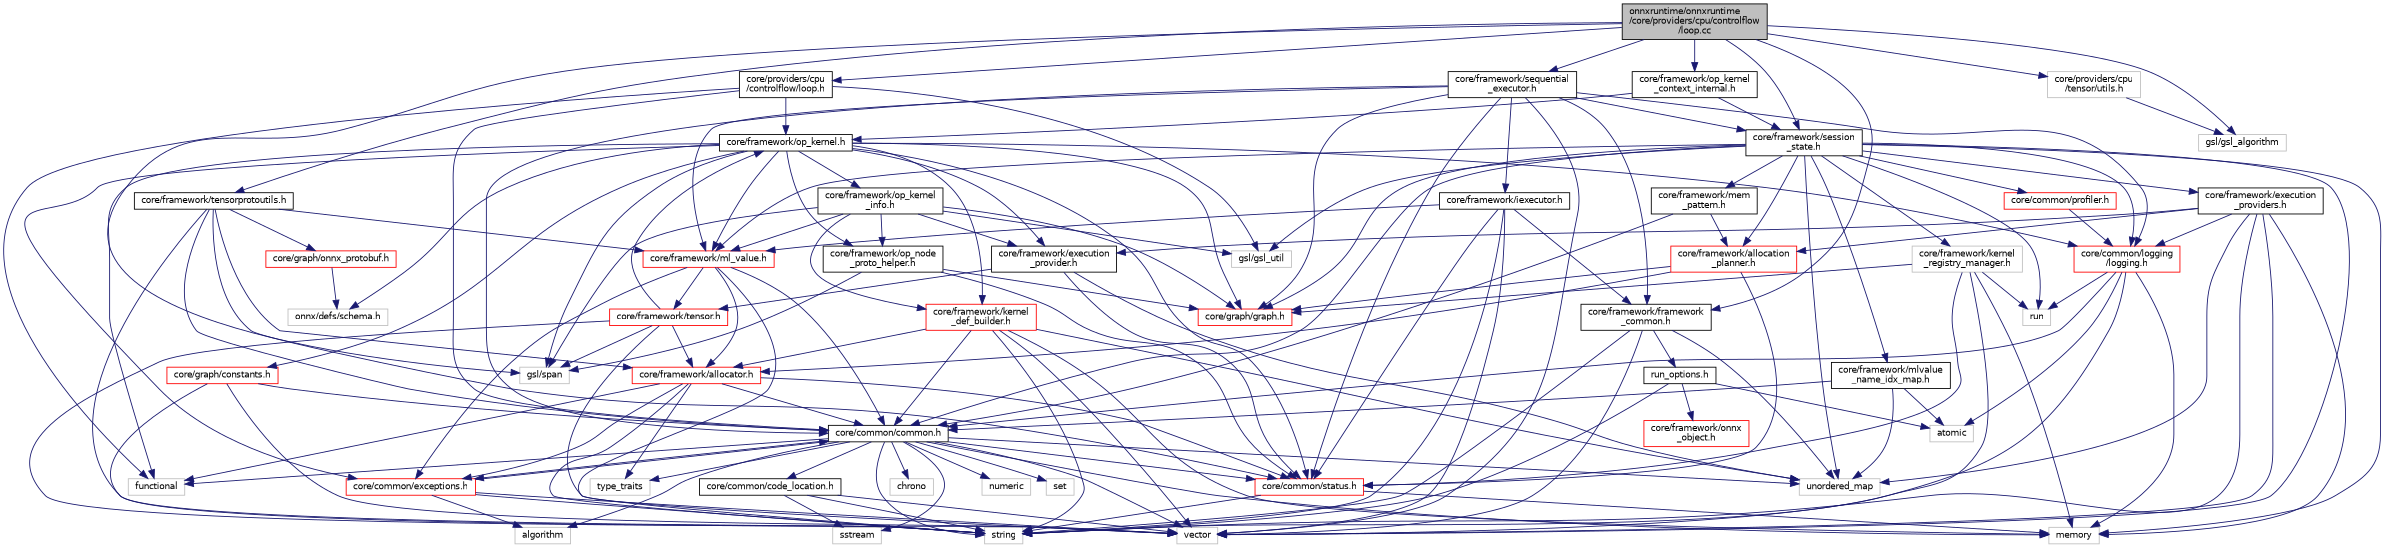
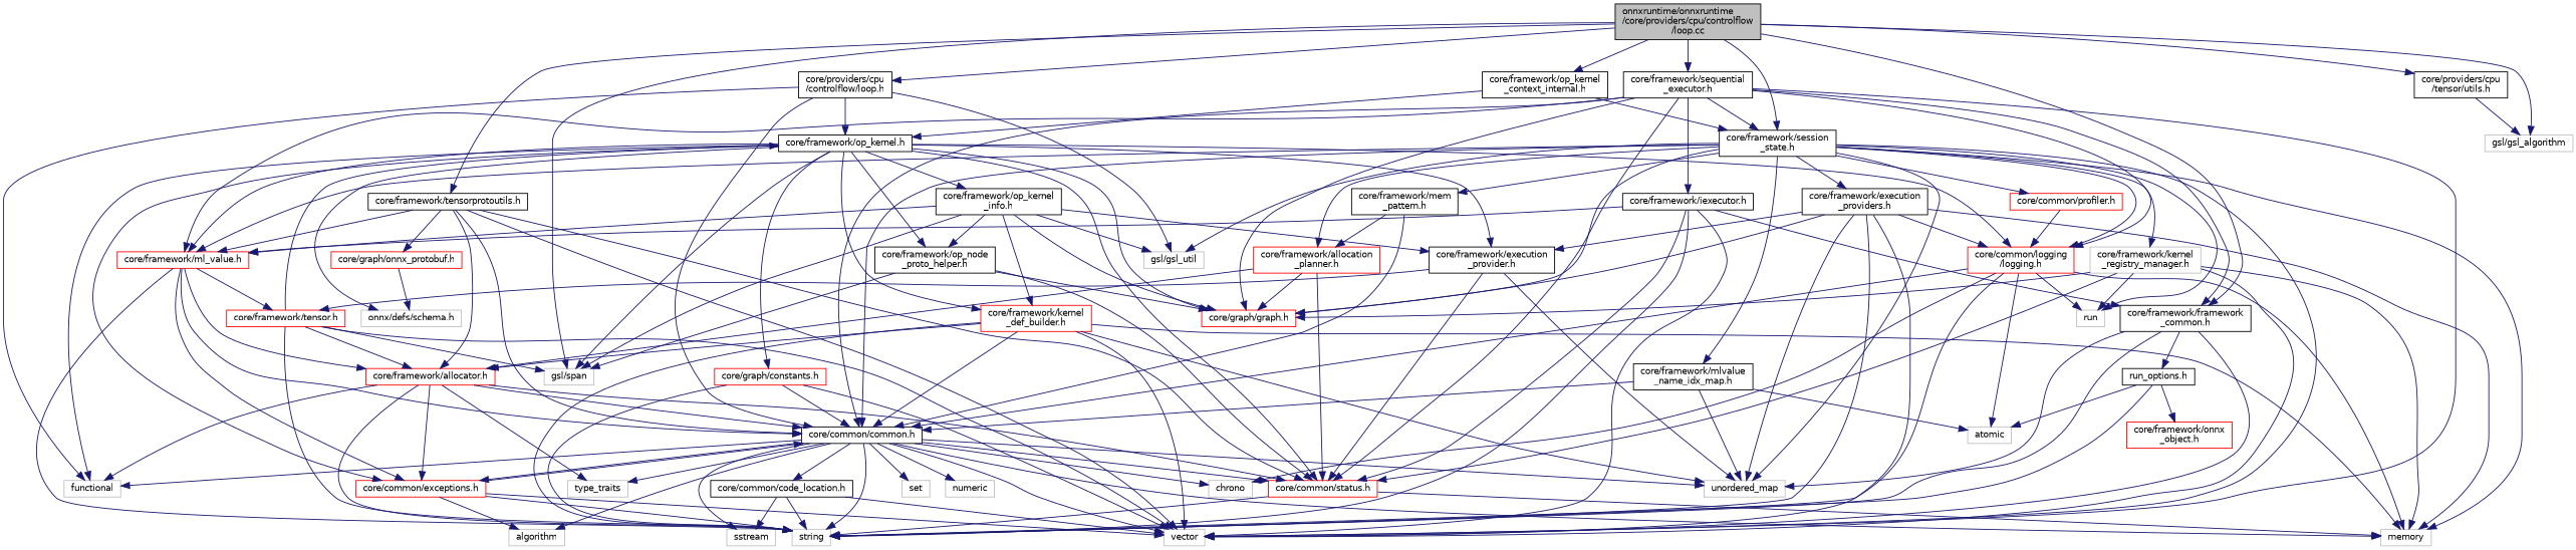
  digraph {
    node [color=black fillcolor=white fontname=Helvetica fontsize=10 shape=record style=filled]
    edge [color=midnightblue fontname=Helvetica fontsize=10 labelfontname=Helvetica labelfontsize=10 style=solid]
    n1 [fillcolor=grey75 fontcolor=black height=0.2 label="onnxruntime/onnxruntime\l/core/providers/cpu/controlflow\l/loop.cc" width=0.4]
    n2 [height=0.2 label="core/providers/cpu\l/controlflow/loop.h" width=0.4]
    n3 [color=grey75 height=0.2 label="gsl/span" width=0.4]
    n4 [height=0.2 label="core/framework/framework\l_common.h" width=0.4]
    n5 [height=0.2 label="core/framework/op_kernel\l_context_internal.h" width=0.4]
    n6 [height=0.2 label="core/framework/session\l_state.h" width=0.4]
    n7 [height=0.2 label="core/framework/sequential\l_executor.h" width=0.4]
    n8 [height=0.2 label="core/framework/tensorprotoutils.h" width=0.4]
-   n9 [color=grey75 height=0.2 label="core/providers/cpu\l/tensor/utils.h" width=0.4]
+   n9 [height=0.2 label="core/providers/cpu\l/tensor/utils.h" width=0.4]
    n10 [color=grey75 height=0.2 label="gsl/gsl_algorithm" width=0.4]
    n11 [color=grey75 height=0.2 label=functional width=0.4]
    n12 [color=grey75 height=0.2 label="gsl/gsl_util" width=0.4]
    n13 [height=0.2 label="core/common/common.h" width=0.4]
    n14 [height=0.2 label="core/framework/op_kernel.h" width=0.4]
    n15 [color=grey75 height=0.2 label=string width=0.4]
    n16 [color=grey75 height=0.2 label=unordered_map width=0.4]
    n17 [color=grey75 height=0.2 label=vector width=0.4]
    n18 [height=0.2 label="run_options.h" width=0.4]
    n19 [color=grey75 height=0.2 label=memory width=0.4]
    n20 [color=red height=0.2 label="core/common/logging\l/logging.h" width=0.4]
    n21 [color=red height=0.2 label="core/framework/ml_value.h" width=0.4]
    n22 [color=red height=0.2 label="core/graph/graph.h" width=0.4]
    n23 [color=grey75 height=0.2 label=run width=0.4]
    n24 [color=red height=0.2 label="core/common/profiler.h" width=0.4]
    n25 [color=red height=0.2 label="core/framework/allocation\l_planner.h" width=0.4]
    n26 [height=0.2 label="core/framework/execution\l_providers.h" width=0.4]
    n27 [color=grey75 height=0.2 label="core/framework/kernel\l_registry_manager.h" width=0.4]
    n28 [height=0.2 label="core/framework/mem\l_pattern.h" width=0.4]
    n29 [height=0.2 label="core/framework/mlvalue\l_name_idx_map.h" width=0.4]
    n30 [color=red height=0.2 label="core/common/status.h" width=0.4]
    n31 [height=0.2 label="core/framework/iexecutor.h" width=0.4]
    n32 [color=red height=0.2 label="core/framework/allocator.h" width=0.4]
    n33 [color=red height=0.2 label="core/graph/onnx_protobuf.h" width=0.4]
    n34 [color=grey75 height=0.2 label=algorithm width=0.4]
    n35 [color=grey75 height=0.2 label=numeric width=0.4]
    n36 [color=grey75 height=0.2 label=set width=0.4]
    n37 [color=grey75 height=0.2 label=sstream width=0.4]
    n38 [color=grey75 height=0.2 label=type_traits width=0.4]
    n39 [color=grey75 height=0.2 label=chrono width=0.4]
    n40 [height=0.2 label="core/common/code_location.h" width=0.4]
    n41 [color=red height=0.2 label="core/common/exceptions.h" width=0.4]
    n42 [height=0.2 label="core/framework/execution\l_provider.h" width=0.4]
    n43 [color=red height=0.2 label="core/framework/kernel\l_def_builder.h" width=0.4]
    n44 [height=0.2 label="core/framework/op_kernel\l_info.h" width=0.4]
    n45 [height=0.2 label="core/framework/op_node\l_proto_helper.h" width=0.4]
    n46 [color=red height=0.2 label="core/graph/constants.h" width=0.4]
    n47 [color=grey75 height=0.2 label="onnx/defs/schema.h" width=0.4]
    n48 [color=grey75 height=0.2 label=atomic width=0.4]
    n49 [color=red height=0.2 label="core/framework/tensor.h" width=0.4]
    n50 [color=red height=0.2 label="core/framework/onnx\l_object.h" width=0.4]
    n1 -> n2
    n1 -> n3
    n1 -> n4
    n1 -> n5
    n1 -> n6
    n1 -> n7
    n1 -> n8
    n1 -> n9
    n1 -> n10
    n2 -> n11
    n2 -> n12
    n2 -> n13
    n2 -> n14
    n4 -> n15
    n4 -> n16
    n4 -> n17
    n4 -> n18
    n5 -> n6
    n5 -> n14
    n6 -> n12
    n6 -> n13
    n6 -> n16
    n6 -> n17
    n6 -> n19
    n6 -> n20
    n6 -> n21
    n6 -> n22
    n6 -> n23
    n6 -> n24
    n6 -> n25
    n6 -> n26
    n6 -> n27
    n6 -> n28
    n6 -> n29
    n7 -> n4
    n7 -> n6
    n7 -> n13
    n7 -> n17
    n7 -> n20
    n7 -> n21
    n7 -> n22
    n7 -> n30
    n7 -> n31
    n8 -> n13
    n8 -> n17
    n8 -> n21
    n8 -> n30
    n8 -> n32
    n8 -> n33
    n9 -> n10
    n13 -> n11
    n13 -> n15
    n13 -> n16
    n13 -> n17
    n13 -> n19
    n13 -> n30
    n13 -> n34
    n13 -> n35
    n13 -> n36
    n13 -> n37
    n13 -> n38
    n13 -> n39
    n13 -> n40
    n13 -> n41
    n14 -> n3
    n14 -> n11
    n14 -> n20
    n14 -> n21
    n14 -> n22
    n14 -> n30
    n14 -> n41
    n14 -> n42
    n14 -> n43
    n14 -> n44
    n14 -> n45
    n14 -> n46
    n14 -> n47
    n18 -> n15
    n18 -> n48
    n18 -> n50
    n20 -> n13
    n20 -> n15
    n20 -> n19
    n20 -> n23
+   n20 -> n39
    n20 -> n48
    n21 -> n13
    n21 -> n15
    n21 -> n32
    n21 -> n41
    n21 -> n49
    n24 -> n20
    n25 -> n22
    n25 -> n30
    n25 -> n32
    n26 -> n15
    n26 -> n16
    n26 -> n17
    n26 -> n19
    n26 -> n20
-   n26 -> n25
+   n26 -> n22
    n26 -> n42
    n27 -> n17
    n27 -> n19
    n27 -> n22
    n27 -> n23
    n27 -> n30
    n28 -> n13
    n28 -> n25
    n29 -> n13
    n29 -> n16
    n29 -> n48
    n30 -> n15
    n30 -> n19
    n31 -> n4
    n31 -> n15
    n31 -> n17
    n31 -> n21
    n31 -> n30
    n32 -> n11
    n32 -> n13
    n32 -> n15
    n32 -> n30
    n32 -> n38
    n32 -> n41
    n33 -> n47
    n40 -> n15
    n40 -> n17
    n40 -> n37
    n41 -> n13
    n41 -> n15
    n41 -> n17
    n41 -> n34
    n42 -> n16
    n42 -> n30
    n42 -> n49
    n43 -> n13
    n43 -> n15
    n43 -> n16
    n43 -> n17
    n43 -> n19
    n43 -> n32
    n44 -> n3
    n44 -> n12
    n44 -> n21
    n44 -> n22
    n44 -> n42
    n44 -> n43
    n44 -> n45
    n45 -> n3
    n45 -> n22
    n45 -> n30
    n46 -> n13
    n46 -> n15
    n46 -> n17
    n49 -> n3
    n49 -> n14
    n49 -> n15
    n49 -> n17
    n49 -> n32
  }
